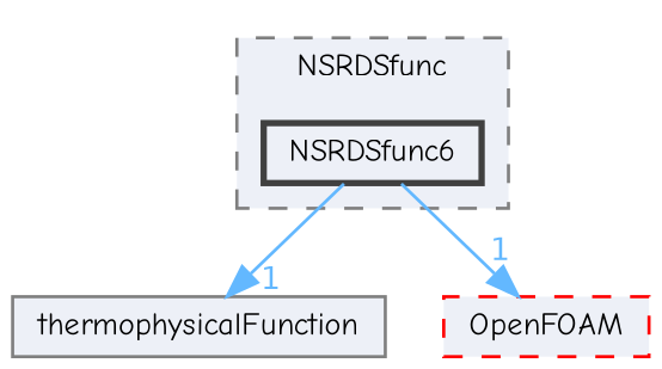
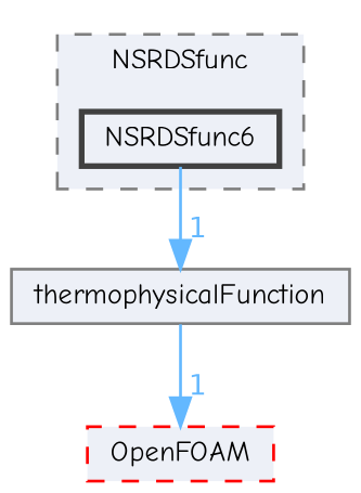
  digraph {
    compound=true
    fontname="Comic Neue"
    node [fillcolor="#edf0f7" fontname="Comic Neue" fontsize=10 shape=box]
    edge [color=steelblue1 fontcolor=steelblue1 fontname="Comic Neue" fontsize=10 headlabel=1 labeldistance=1.5 labelfontname=Helvetica labelfontsize=10]
    n1 [color=grey25 height=0.2 label=NSRDSfunc6 style="filled,bold" width=0.4]
    n2 [color=grey50 height=0.2 label=thermophysicalFunction style=filled width=0.4]
    n3 [color=red height=0.2 label=OpenFOAM style="filled,dashed" width=0.4]
    subgraph cluster_1 {
      bgcolor="#edf0f7"
      fontsize=10
      label=NSRDSfunc
      pencolor=grey50
      style="filled,dashed"
      n1
    }
    n1 -> n2
-   n1 -> n3
+   n2 -> n3
  }
